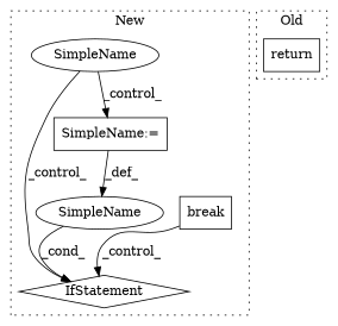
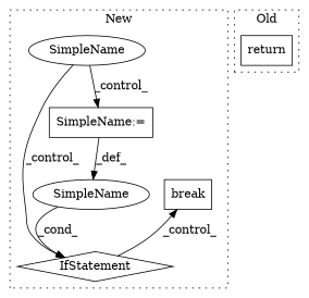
  digraph {
    node [a=42 shape=box]
    n1 [a=10 l=6 label=break s=24104]
    n2 [a=25 l="4,2" label=IfStatement s="23998,24055" shape=diamond]
    n3 [label=SimpleName shape=ellipse]
    n4 [label=SimpleName shape=ellipse]
    n5 [a=7 l=14 label="SimpleName:=" s=23709]
    n6 [a=41 l=7 label=return s=21934]
    subgraph cluster_1 {
      label=New
      style=dotted
      n1
      n2
      n3
      n4
      n5
    }
    subgraph cluster_2 {
      label=Old
      style=dotted
      n6
    }
-   n1 -> n2 [label=_control_]
+   n2 -> n1 [label=_control_]
    n3 -> n2 [label=_cond_]
    n4 -> n2 [label=_control_]
    n4 -> n5 [label=_control_]
    n5 -> n3 [label=_def_]
  }
